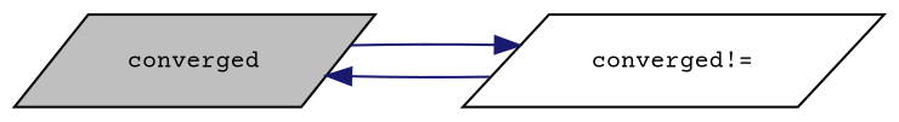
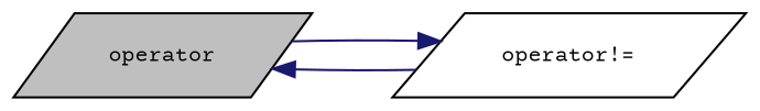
  digraph {
    rankdir=LR
    fontname="Courier Prime"
    node [color=black fontname="Courier Prime" fontsize=10 shape=parallelogram]
    edge [color=midnightblue dir=back fontname="Courier Prime" fontsize=10 labelfontname=Helvetica labelfontsize=10 style=solid]
-   n1 [fillcolor=grey75 fontcolor=black height=0.2 label=converged style=filled width=0.4]
-   n2 [height=0.2 label="converged!=" width=0.4]
+   n1 [fillcolor=grey75 fontcolor=black height=0.2 label=operator style=filled width=0.4]
+   n2 [height=0.2 label="operator!=" width=0.4]
    n1 -> n2
    n2 -> n1
  }
